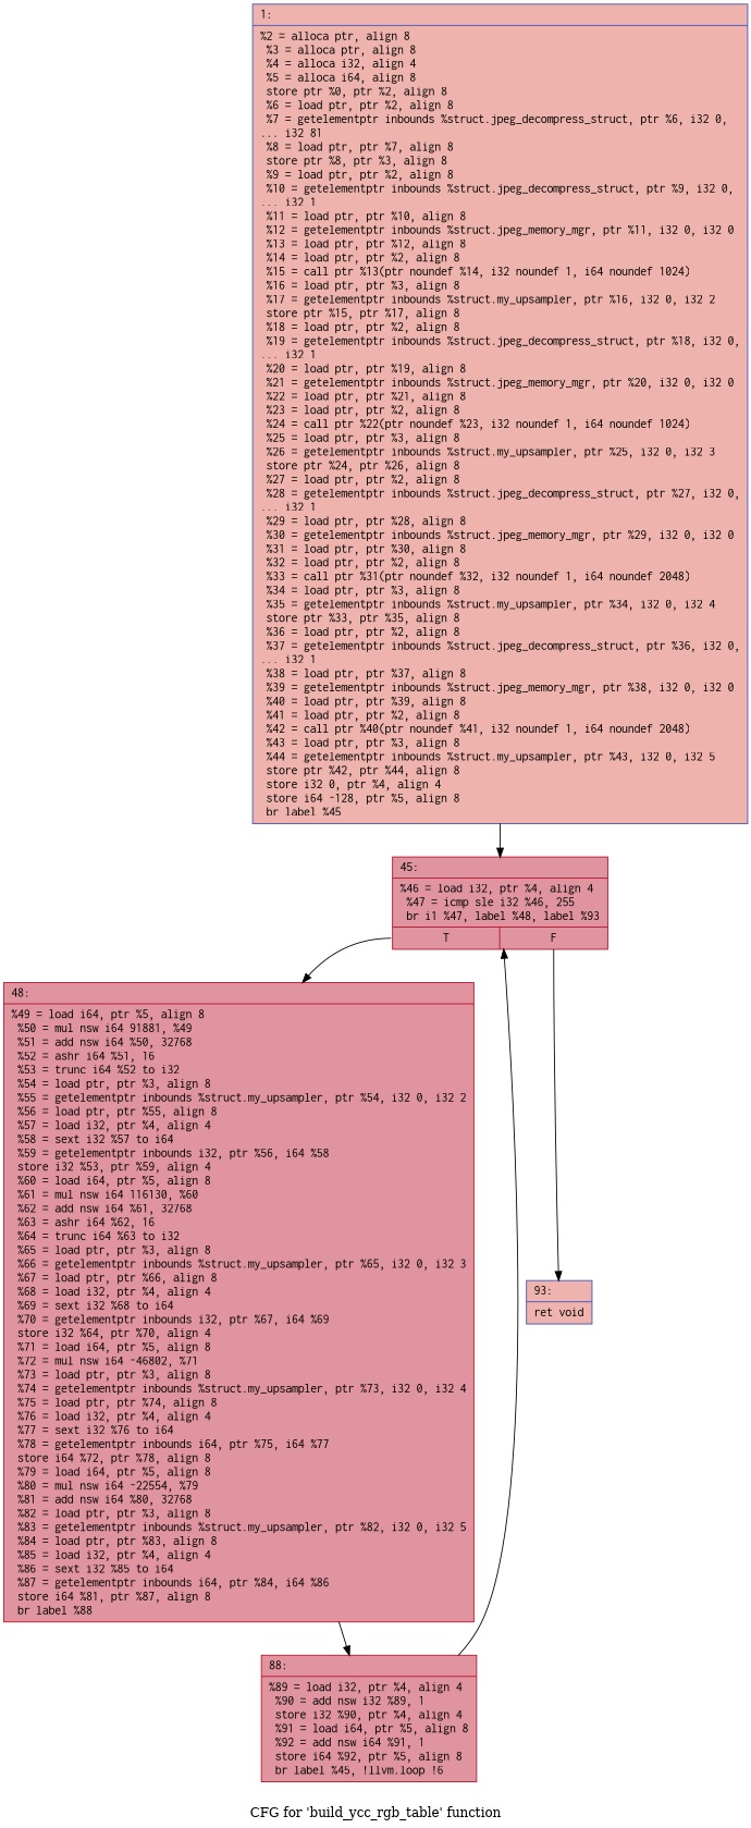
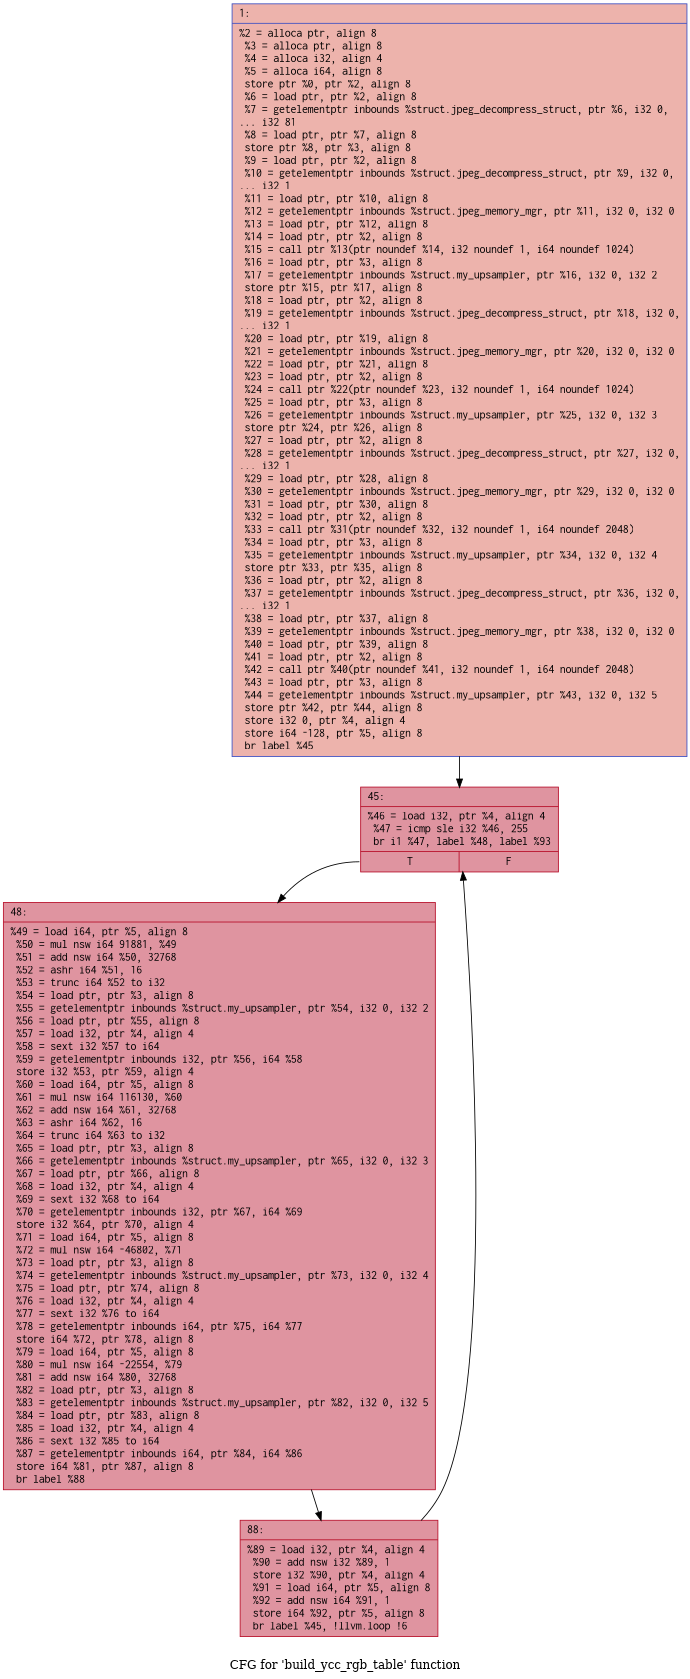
  digraph {
    label="CFG for 'build_ycc_rgb_table' function"
    node [color="#b70d28ff" fillcolor="#b70d2870" fontname=Courier shape=record style=filled]
    n1 [color="#3d50c3ff" fillcolor="#d6524470" label="{1:\l|  %2 = alloca ptr, align 8\l  %3 = alloca ptr, align 8\l  %4 = alloca i32, align 4\l  %5 = alloca i64, align 8\l  store ptr %0, ptr %2, align 8\l  %6 = load ptr, ptr %2, align 8\l  %7 = getelementptr inbounds %struct.jpeg_decompress_struct, ptr %6, i32 0,\l... i32 81\l  %8 = load ptr, ptr %7, align 8\l  store ptr %8, ptr %3, align 8\l  %9 = load ptr, ptr %2, align 8\l  %10 = getelementptr inbounds %struct.jpeg_decompress_struct, ptr %9, i32 0,\l... i32 1\l  %11 = load ptr, ptr %10, align 8\l  %12 = getelementptr inbounds %struct.jpeg_memory_mgr, ptr %11, i32 0, i32 0\l  %13 = load ptr, ptr %12, align 8\l  %14 = load ptr, ptr %2, align 8\l  %15 = call ptr %13(ptr noundef %14, i32 noundef 1, i64 noundef 1024)\l  %16 = load ptr, ptr %3, align 8\l  %17 = getelementptr inbounds %struct.my_upsampler, ptr %16, i32 0, i32 2\l  store ptr %15, ptr %17, align 8\l  %18 = load ptr, ptr %2, align 8\l  %19 = getelementptr inbounds %struct.jpeg_decompress_struct, ptr %18, i32 0,\l... i32 1\l  %20 = load ptr, ptr %19, align 8\l  %21 = getelementptr inbounds %struct.jpeg_memory_mgr, ptr %20, i32 0, i32 0\l  %22 = load ptr, ptr %21, align 8\l  %23 = load ptr, ptr %2, align 8\l  %24 = call ptr %22(ptr noundef %23, i32 noundef 1, i64 noundef 1024)\l  %25 = load ptr, ptr %3, align 8\l  %26 = getelementptr inbounds %struct.my_upsampler, ptr %25, i32 0, i32 3\l  store ptr %24, ptr %26, align 8\l  %27 = load ptr, ptr %2, align 8\l  %28 = getelementptr inbounds %struct.jpeg_decompress_struct, ptr %27, i32 0,\l... i32 1\l  %29 = load ptr, ptr %28, align 8\l  %30 = getelementptr inbounds %struct.jpeg_memory_mgr, ptr %29, i32 0, i32 0\l  %31 = load ptr, ptr %30, align 8\l  %32 = load ptr, ptr %2, align 8\l  %33 = call ptr %31(ptr noundef %32, i32 noundef 1, i64 noundef 2048)\l  %34 = load ptr, ptr %3, align 8\l  %35 = getelementptr inbounds %struct.my_upsampler, ptr %34, i32 0, i32 4\l  store ptr %33, ptr %35, align 8\l  %36 = load ptr, ptr %2, align 8\l  %37 = getelementptr inbounds %struct.jpeg_decompress_struct, ptr %36, i32 0,\l... i32 1\l  %38 = load ptr, ptr %37, align 8\l  %39 = getelementptr inbounds %struct.jpeg_memory_mgr, ptr %38, i32 0, i32 0\l  %40 = load ptr, ptr %39, align 8\l  %41 = load ptr, ptr %2, align 8\l  %42 = call ptr %40(ptr noundef %41, i32 noundef 1, i64 noundef 2048)\l  %43 = load ptr, ptr %3, align 8\l  %44 = getelementptr inbounds %struct.my_upsampler, ptr %43, i32 0, i32 5\l  store ptr %42, ptr %44, align 8\l  store i32 0, ptr %4, align 4\l  store i64 -128, ptr %5, align 8\l  br label %45\l}"]
    n2 [label="{45:\l|  %46 = load i32, ptr %4, align 4\l  %47 = icmp sle i32 %46, 255\l  br i1 %47, label %48, label %93\l|{<s0>T|<s1>F}}"]
    n3 [label="{48:\l|  %49 = load i64, ptr %5, align 8\l  %50 = mul nsw i64 91881, %49\l  %51 = add nsw i64 %50, 32768\l  %52 = ashr i64 %51, 16\l  %53 = trunc i64 %52 to i32\l  %54 = load ptr, ptr %3, align 8\l  %55 = getelementptr inbounds %struct.my_upsampler, ptr %54, i32 0, i32 2\l  %56 = load ptr, ptr %55, align 8\l  %57 = load i32, ptr %4, align 4\l  %58 = sext i32 %57 to i64\l  %59 = getelementptr inbounds i32, ptr %56, i64 %58\l  store i32 %53, ptr %59, align 4\l  %60 = load i64, ptr %5, align 8\l  %61 = mul nsw i64 116130, %60\l  %62 = add nsw i64 %61, 32768\l  %63 = ashr i64 %62, 16\l  %64 = trunc i64 %63 to i32\l  %65 = load ptr, ptr %3, align 8\l  %66 = getelementptr inbounds %struct.my_upsampler, ptr %65, i32 0, i32 3\l  %67 = load ptr, ptr %66, align 8\l  %68 = load i32, ptr %4, align 4\l  %69 = sext i32 %68 to i64\l  %70 = getelementptr inbounds i32, ptr %67, i64 %69\l  store i32 %64, ptr %70, align 4\l  %71 = load i64, ptr %5, align 8\l  %72 = mul nsw i64 -46802, %71\l  %73 = load ptr, ptr %3, align 8\l  %74 = getelementptr inbounds %struct.my_upsampler, ptr %73, i32 0, i32 4\l  %75 = load ptr, ptr %74, align 8\l  %76 = load i32, ptr %4, align 4\l  %77 = sext i32 %76 to i64\l  %78 = getelementptr inbounds i64, ptr %75, i64 %77\l  store i64 %72, ptr %78, align 8\l  %79 = load i64, ptr %5, align 8\l  %80 = mul nsw i64 -22554, %79\l  %81 = add nsw i64 %80, 32768\l  %82 = load ptr, ptr %3, align 8\l  %83 = getelementptr inbounds %struct.my_upsampler, ptr %82, i32 0, i32 5\l  %84 = load ptr, ptr %83, align 8\l  %85 = load i32, ptr %4, align 4\l  %86 = sext i32 %85 to i64\l  %87 = getelementptr inbounds i64, ptr %84, i64 %86\l  store i64 %81, ptr %87, align 8\l  br label %88\l}"]
-   n4 [color="#3d50c3ff" fillcolor="#d6524470" label="{93:\l|  ret void\l}"]
    n5 [label="{88:\l|  %89 = load i32, ptr %4, align 4\l  %90 = add nsw i32 %89, 1\l  store i32 %90, ptr %4, align 4\l  %91 = load i64, ptr %5, align 8\l  %92 = add nsw i64 %91, 1\l  store i64 %92, ptr %5, align 8\l  br label %45, !llvm.loop !6\l}"]
    n1 -> n2
    n2 -> n3 [tailport=s0]
-   n2 -> n4 [tailport=s1]
    n3 -> n5
    n5 -> n2
  }
